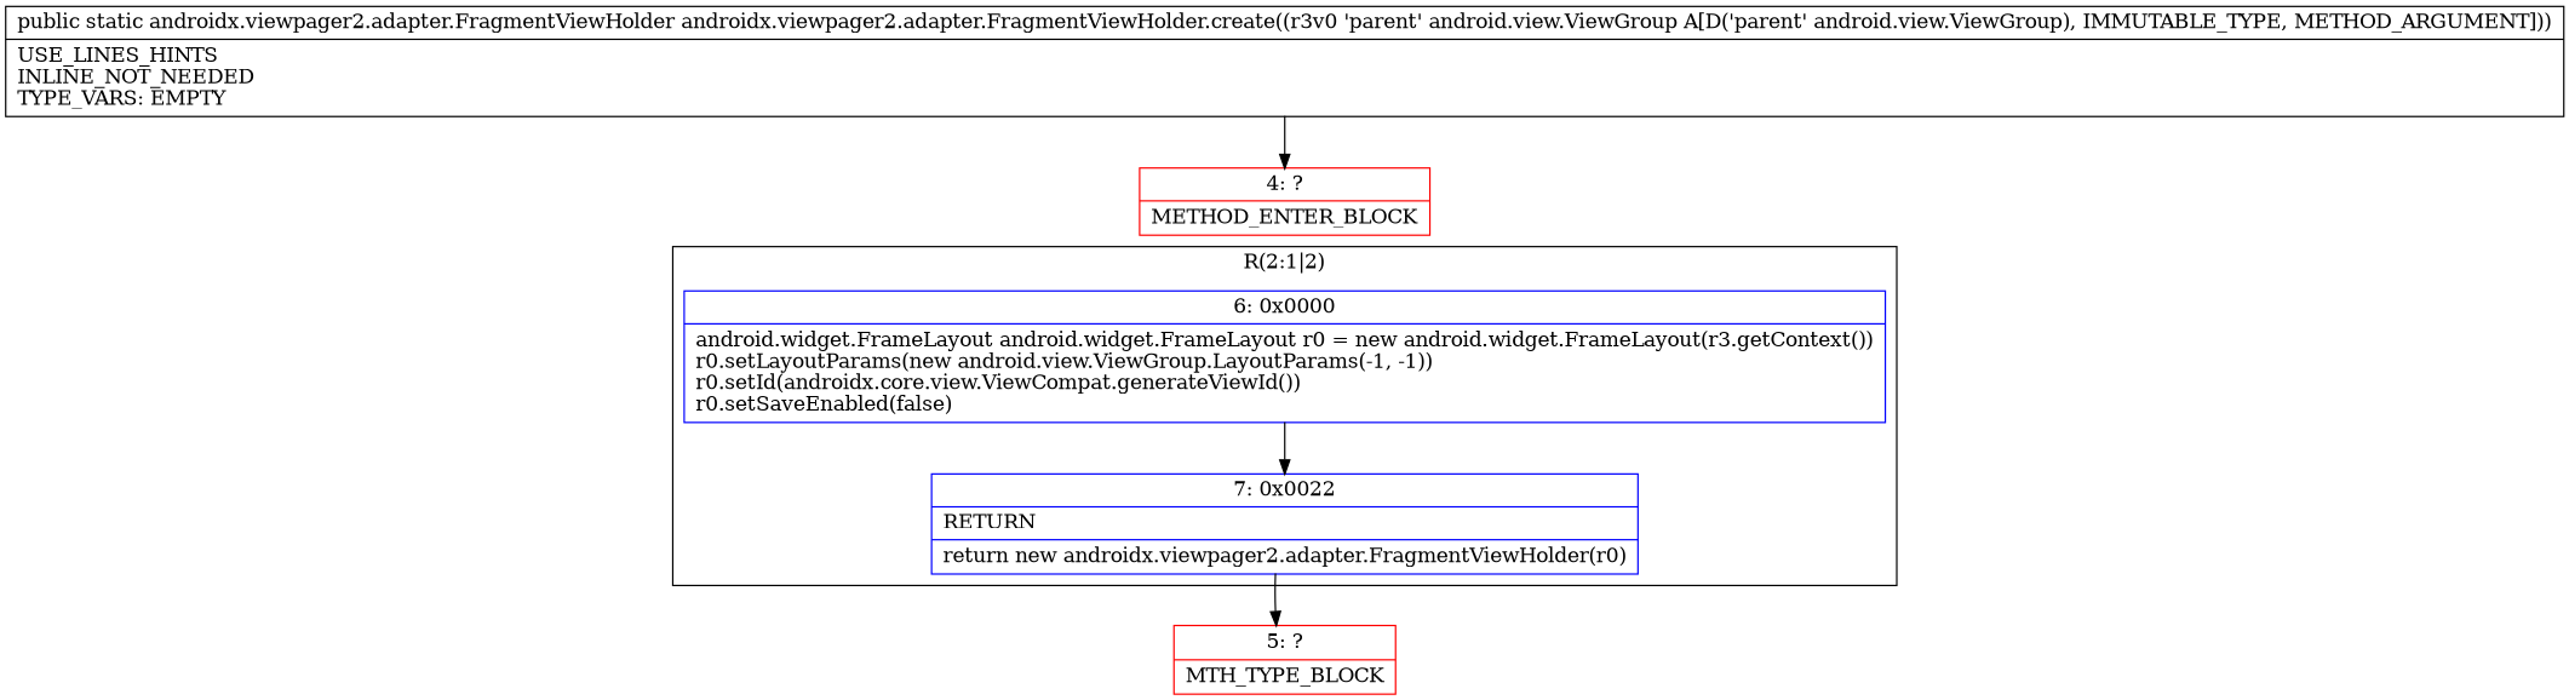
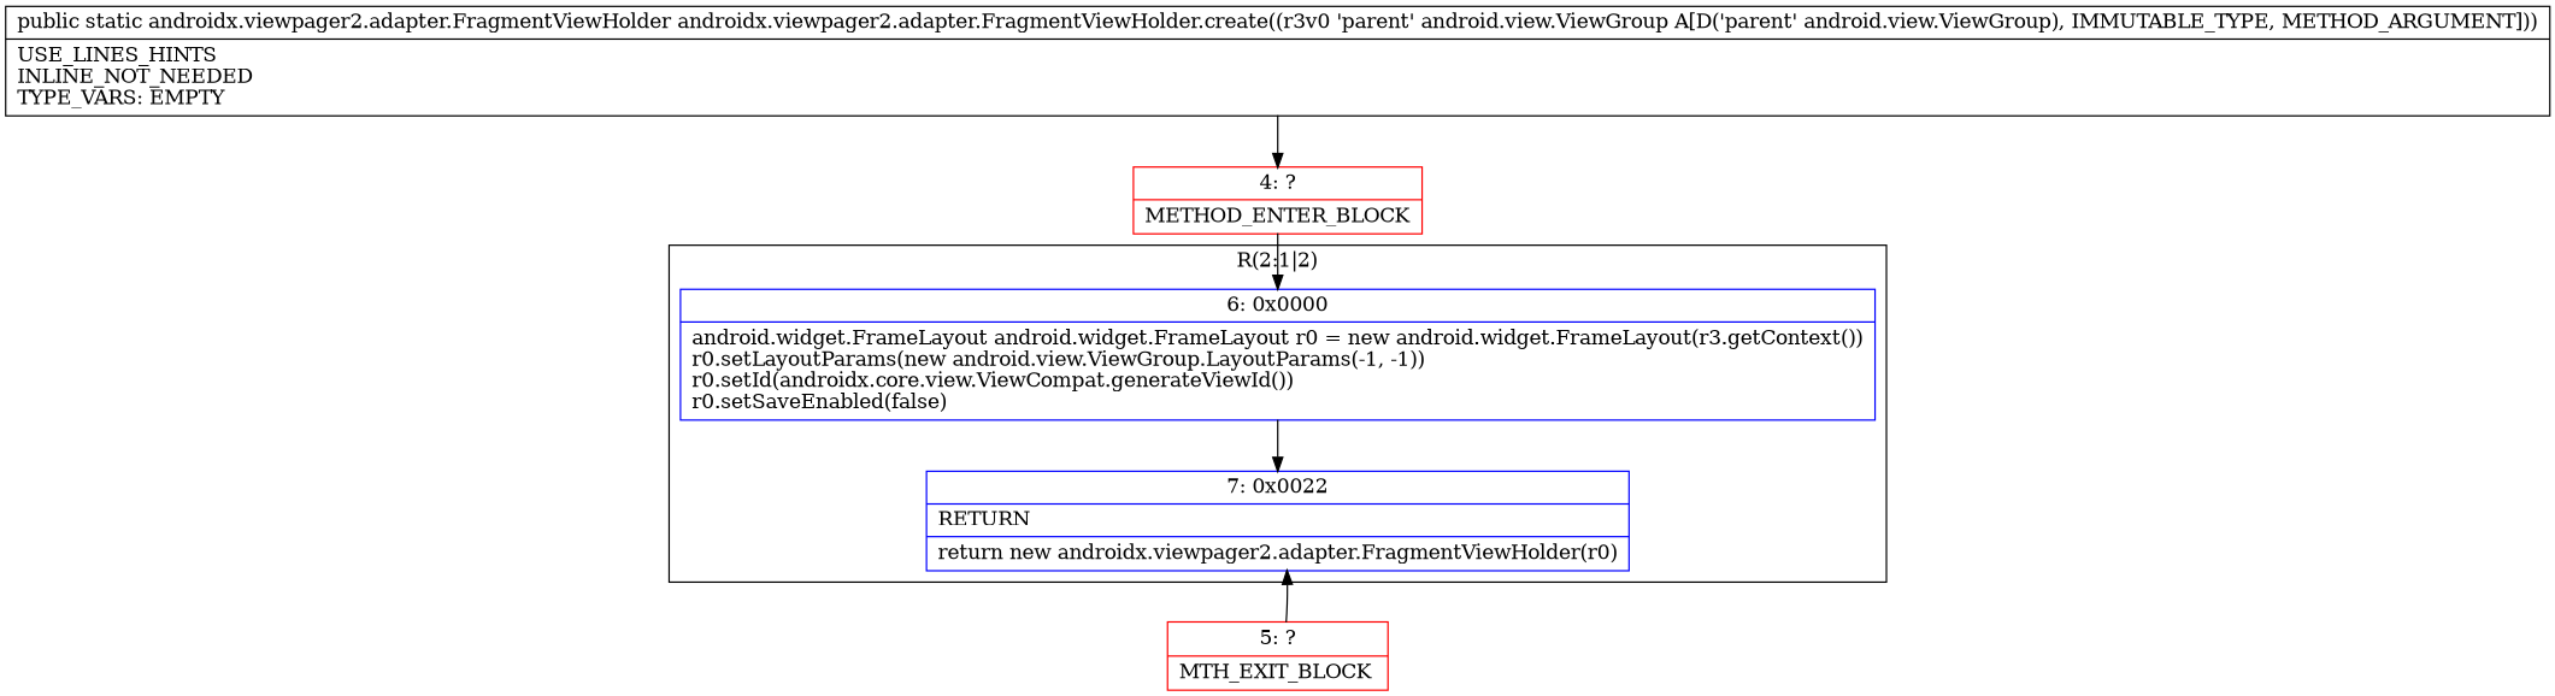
  digraph {
    node [color=blue shape=record]
    n1 [label="{6\:\ 0x0000|android.widget.FrameLayout android.widget.FrameLayout r0 = new android.widget.FrameLayout(r3.getContext())\lr0.setLayoutParams(new android.view.ViewGroup.LayoutParams(\-1, \-1))\lr0.setId(androidx.core.view.ViewCompat.generateViewId())\lr0.setSaveEnabled(false)\l}"]
    n2 [label="{7\:\ 0x0022|RETURN\l|return new androidx.viewpager2.adapter.FragmentViewHolder(r0)\l}"]
-   n3 [color=red label="{5\:\ ?|MTH_TYPE_BLOCK\l}"]
+   n3 [color=red label="{5\:\ ?|MTH_EXIT_BLOCK\l}"]
    n4 [color=red label="{4\:\ ?|METHOD_ENTER_BLOCK\l}"]
    n5 [label="{public static androidx.viewpager2.adapter.FragmentViewHolder androidx.viewpager2.adapter.FragmentViewHolder.create((r3v0 'parent' android.view.ViewGroup A[D('parent' android.view.ViewGroup), IMMUTABLE_TYPE, METHOD_ARGUMENT]))  | USE_LINES_HINTS\lINLINE_NOT_NEEDED\lTYPE_VARS: EMPTY\l}" color=""]
    subgraph cluster_1 {
      label="R(2:1|2)"
      n1
      n2
    }
    n1 -> n2
-   n2 -> n3
+   n3 -> n2
+   n4 -> n1
    n5 -> n4
  }
